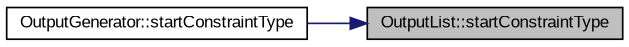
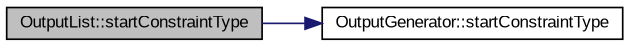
  digraph {
    rankdir=LR
    fontname="Liberation Sans"
    node [color=black fontname="Liberation Sans" fontsize=10 shape=record style=filled]
    n1 [fillcolor=grey75 fontcolor=black height=0.2 label="OutputList::startConstraintType" width=0.4]
    n2 [fillcolor=white height=0.2 label="OutputGenerator::startConstraintType" width=0.4]
-   n2 -> n1 [color=midnightblue fontname="Liberation Sans" fontsize=10 labelfontname=Helvetica labelfontsize=10 style=solid]
+   n1 -> n2 [color=midnightblue fontname="Liberation Sans" fontsize=10 labelfontname=Helvetica labelfontsize=10 style=solid]
  }
